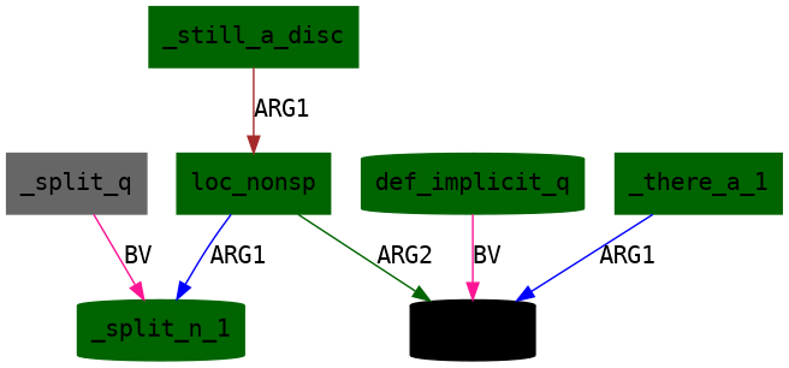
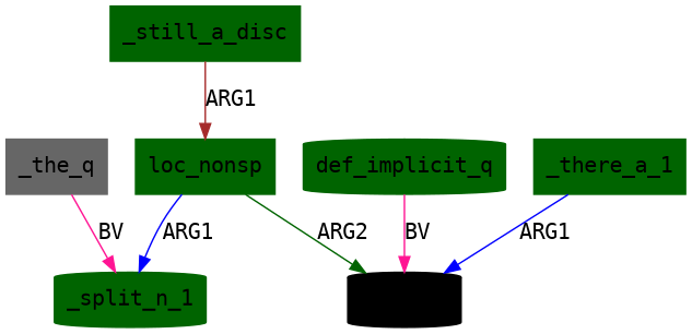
  digraph {
    fontname="DejaVu Sans Mono"
    node [shape=box style=filled color=darkgreen fontname="DejaVu Sans Mono"]
    edge [color=deeppink fontname="DejaVu Sans Mono"]
-   _the_q [color=gray40 label=_split_q]
+   _the_q [color=gray40]
    _split_n_1 [shape=cylinder]
    loc_nonsp
    place_n [shape=cylinder color=black]
    def_implicit_q [shape=cylinder]
    _still_a_disc
    _there_a_1
    _the_q -> _split_n_1 [label=BV]
    loc_nonsp -> _split_n_1 [label=ARG1 color=blue]
    loc_nonsp -> place_n [label=ARG2 color=darkgreen]
    def_implicit_q -> place_n [label=BV]
    _still_a_disc -> loc_nonsp [label=ARG1 color=brown]
    _there_a_1 -> place_n [label=ARG1 color=blue]
  }
